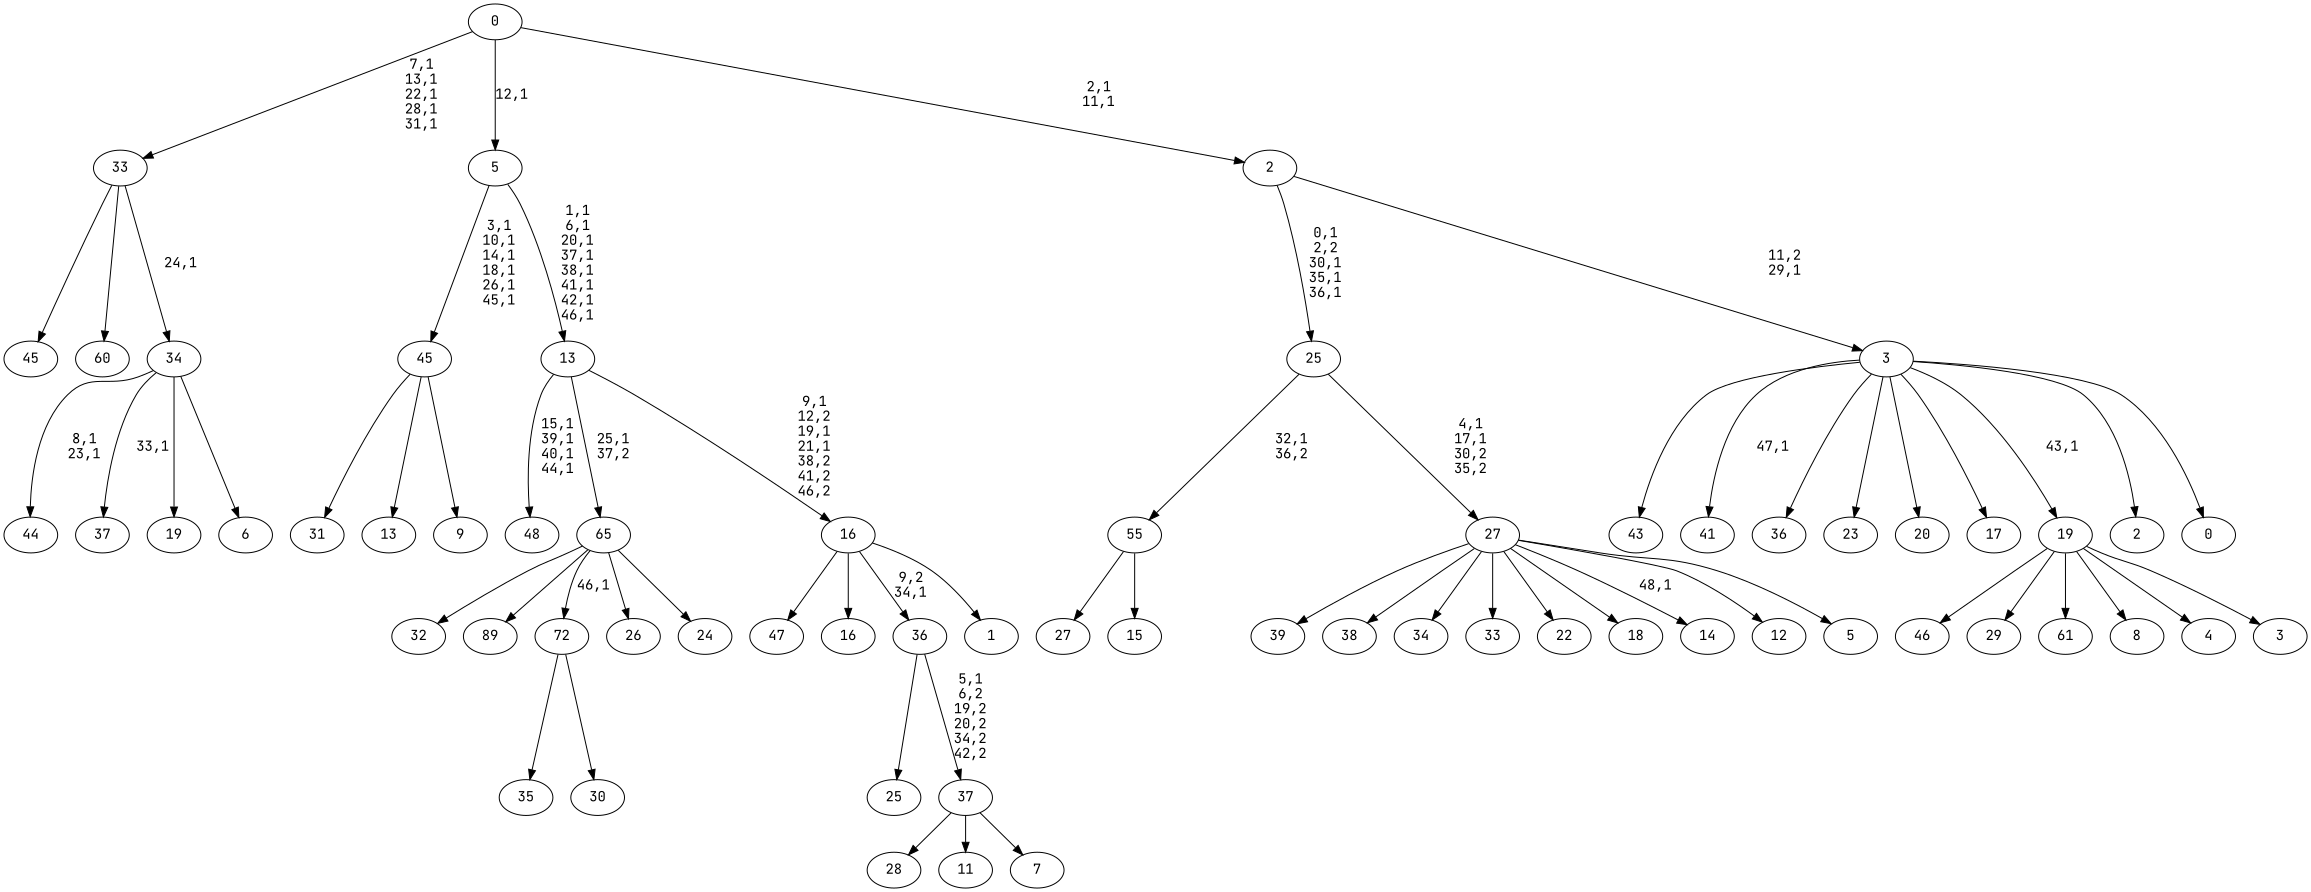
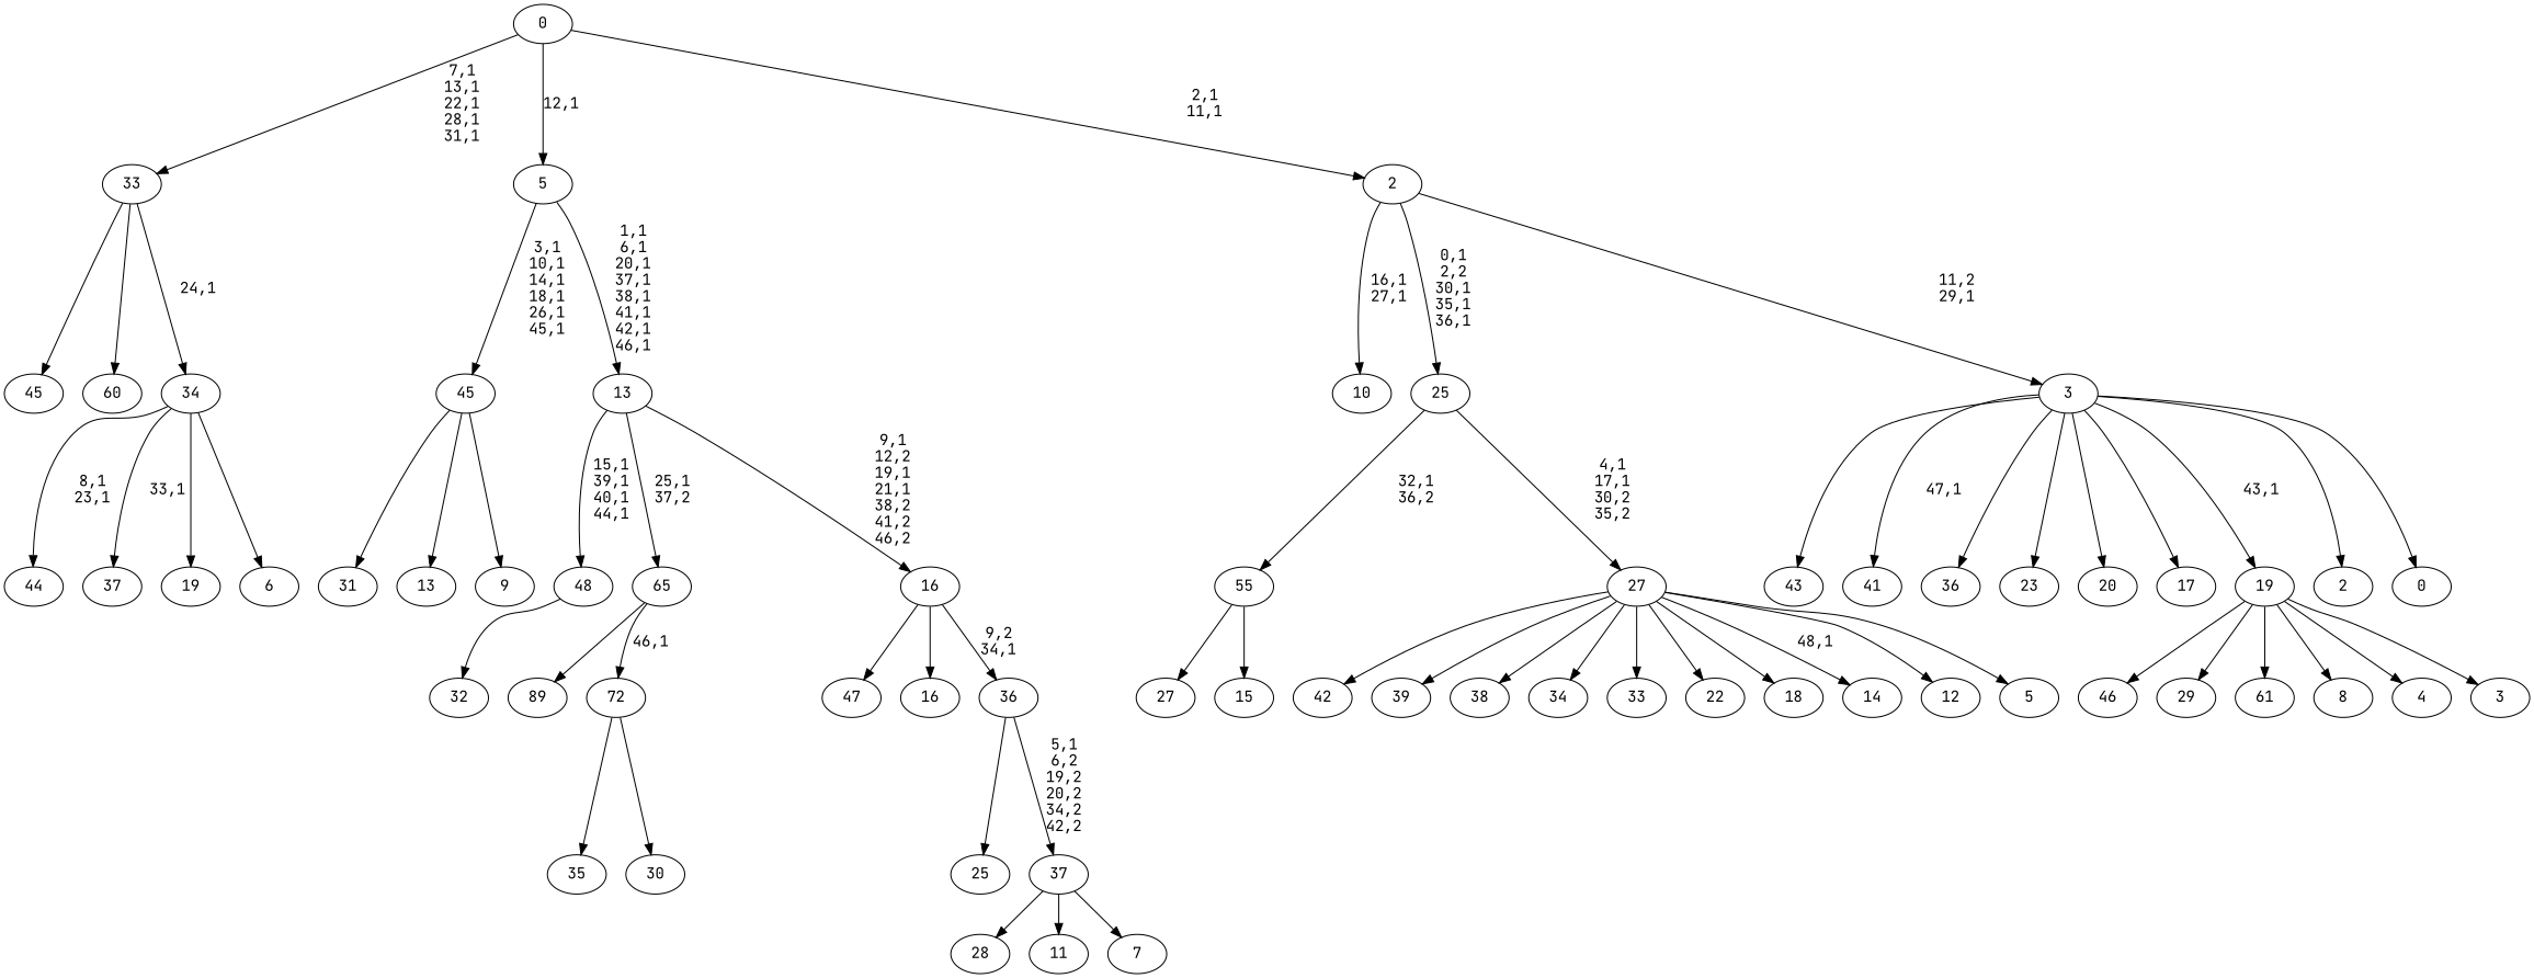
  digraph {
    fontname="JetBrains Mono"
    node [fontname="JetBrains Mono"]
    edge [fontname="JetBrains Mono"]
    n1 [label=89]
    n2 [label=48]
    n3 [label=47]
    n4 [label=46]
    n5 [label=45]
    n6 [label=44]
    n7 [label=43]
+   n8 [label=42]
    n9 [label=41]
    n10 [label=60]
    n11 [label=39]
    n12 [label=38]
    n13 [label=37]
    n14 [label=36]
    n15 [label=35]
    n16 [label=34]
    n17 [label=33]
    n18 [label=32]
    n19 [label=31]
    n20 [label=30]
    72
    n22 [label=29]
    n23 [label=28]
    n24 [label=27]
-   n25 [label=26]
    n26 [label=25]
-   n27 [label=24]
    65
    n29 [label=23]
    n30 [label=22]
    n31 [label=61]
    n32 [label=20]
    n33 [label=19]
    n34 [label=18]
    n35 [label=17]
    n36 [label=16]
    n37 [label=15]
    55
    n39 [label=14]
    n40 [label=13]
    n41 [label=12]
    n42 [label=11]
+   n43 [label=10]
    n44 [label=9]
    45
    n46 [label=8]
    n47 [label=7]
    37
    36
    n50 [label=6]
    34
    33
    n53 [label=5]
    27
    25
    n56 [label=4]
    n57 [label=3]
    19
    n59 [label=2]
-   n60 [label=1]
    16
    13
    5
    n64 [label=0]
    3
    2
    0
    72 -> n15
    72 -> n20
    65 -> n1
-   65 -> n18
+   n2 -> n18
    65 -> 72 [label="46,1"]
-   65 -> n25
-   65 -> n27
    55 -> n24
    55 -> n37
    45 -> n19
    45 -> n40
    45 -> n44
    37 -> n23
    37 -> n42
    37 -> n47
    36 -> n26
    36 -> 37 [label="5,1\n6,2\n19,2\n20,2\n34,2\n42,2"]
    34 -> n6 [label="8,1\n23,1"]
    34 -> n13 [label="33,1"]
    34 -> n33
    34 -> n50
    33 -> n5
    33 -> n10
    33 -> 34 [label="24,1"]
+   27 -> n8
    27 -> n11
    27 -> n12
    27 -> n16
    27 -> n17
    27 -> n30
    27 -> n34
    27 -> n39 [label="48,1"]
    27 -> n41
    27 -> n53
    25 -> 55 [label="32,1\n36,2"]
    25 -> 27 [label="4,1\n17,1\n30,2\n35,2"]
    19 -> n4
    19 -> n22
    19 -> n31
    19 -> n46
    19 -> n56
    19 -> n57
    16 -> n3
    16 -> n36
    16 -> 36 [label="9,2\n34,1"]
-   16 -> n60
    13 -> n2 [label="15,1\n39,1\n40,1\n44,1"]
    13 -> 65 [label="25,1\n37,2"]
    13 -> 16 [label="9,1\n12,2\n19,1\n21,1\n38,2\n41,2\n46,2"]
    5 -> 45 [label="3,1\n10,1\n14,1\n18,1\n26,1\n45,1"]
    5 -> 13 [label="1,1\n6,1\n20,1\n37,1\n38,1\n41,1\n42,1\n46,1"]
    3 -> n7
    3 -> n9 [label="47,1"]
    3 -> n14
    3 -> n29
    3 -> n32
    3 -> n35
    3 -> 19 [label="43,1"]
    3 -> n59
    3 -> n64
+   2 -> n43 [label="16,1\n27,1"]
    2 -> 25 [label="0,1\n2,2\n30,1\n35,1\n36,1"]
    2 -> 3 [label="11,2\n29,1"]
    0 -> 33 [label="7,1\n13,1\n22,1\n28,1\n31,1"]
    0 -> 5 [label="12,1"]
    0 -> 2 [label="2,1\n11,1"]
  }
